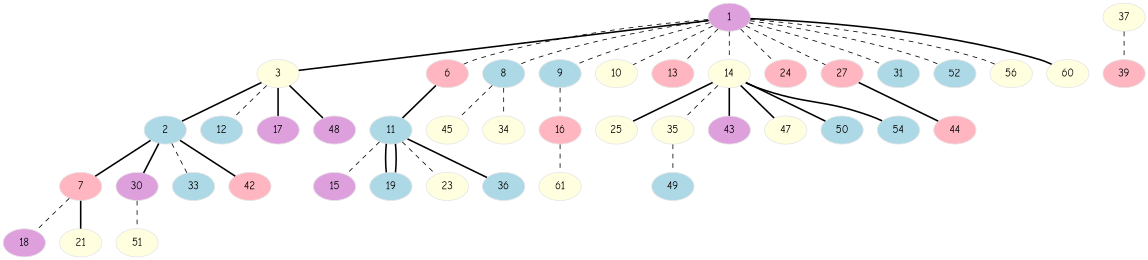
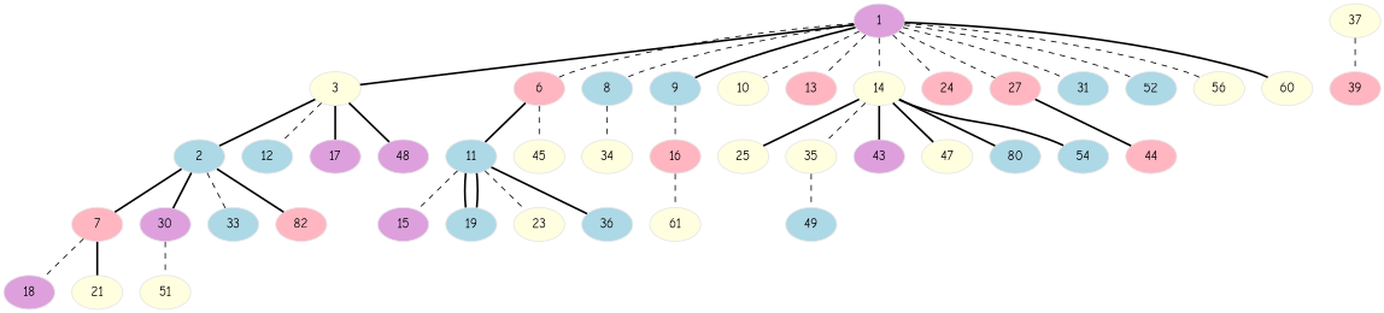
  graph {
    fontname="Comic Neue"
    node [color=gray90 fillcolor=lightyellow fontname="Comic Neue" style=filled]
    edge [fontname="Comic Neue" style=dashed]
    1 [fillcolor=plum super="+2"]
    3 [super="+4"]
    6 [fillcolor=lightpink super="+40"]
    8 [fillcolor=lightblue]
    9 [fillcolor=lightblue super="+58"]
    10
    13 [fillcolor=lightpink super="+20"]
    14 [super="+38"]
    24 [fillcolor=lightpink super="+29"]
    27 [fillcolor=lightpink]
    31 [fillcolor=lightblue]
    52 [fillcolor=lightblue]
    56
    60
    n15 [fillcolor=lightblue label=2 super="+22"]
    12 [fillcolor=lightblue super="+59"]
    17 [fillcolor=plum]
    48 [fillcolor=plum]
    11 [fillcolor=lightblue super="+26"]
    45
    34
    16 [fillcolor=lightpink super="+41"]
    25
    35
    43 [fillcolor=plum]
    47
-   50 [fillcolor=lightblue super="+57"]
+   50 [fillcolor=lightblue super="+57" label=80]
    54 [fillcolor=lightblue]
    44 [fillcolor=lightpink]
    7 [fillcolor=lightpink super="+28"]
    30 [fillcolor=plum super="+32"]
    33 [fillcolor=lightblue]
-   42 [fillcolor=lightpink]
+   42 [fillcolor=lightpink label=82]
    18 [fillcolor=plum]
    21
    51
    15 [fillcolor=plum]
    19 [fillcolor=lightblue]
    23
    36 [fillcolor=lightblue]
    61
    37 [super="+53"]
    39 [fillcolor=lightpink]
    49 [fillcolor=lightblue]
    1 -- 3 [style=bold]
    1 -- 6
    1 -- 8
-   1 -- 9
+   1 -- 9 [style=bold]
    1 -- 10
    1 -- 13
    1 -- 14
    1 -- 24
    1 -- 27
    1 -- 31
    1 -- 52
    1 -- 56
    1 -- 60 [style=bold]
    3 -- n15 [style=bold]
    3 -- 12
    3 -- 17 [style=bold]
    3 -- 48 [style=bold]
    6 -- 11 [style=bold]
-   8 -- 45
+   6 -- 45
    8 -- 34
    9 -- 16
    14 -- 25 [style=bold]
    14 -- 35
    14 -- 43 [style=bold]
    14 -- 47 [style=bold]
    14 -- 50 [style=bold]
    14 -- 54 [style=bold]
    27 -- 44 [style=bold]
    n15 -- 7 [style=bold]
    n15 -- 30 [style=bold]
    n15 -- 33
    n15 -- 42 [style=bold]
    11 -- 15
    11 -- 19 [style=bold]
    11 -- 19 [style=bold]
    11 -- 23
    11 -- 36 [style=bold]
    16 -- 61
    35 -- 49
    7 -- 18
    7 -- 21 [style=bold]
    30 -- 51
    37 -- 39
  }
